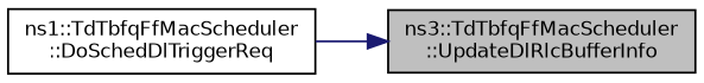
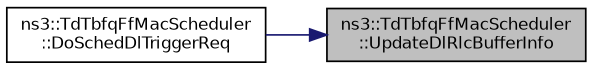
  digraph {
    rankdir=RL
    node [color=black fontname=Helvetica fontsize=10 shape=record style=filled]
    n1 [fillcolor=grey75 fontcolor=black height=0.2 label="ns3::TdTbfqFfMacScheduler\l::UpdateDlRlcBufferInfo" width=0.4]
-   n2 [fillcolor=white height=0.2 label="ns1::TdTbfqFfMacScheduler\l::DoSchedDlTriggerReq" width=0.4]
+   n2 [fillcolor=white height=0.2 label="ns3::TdTbfqFfMacScheduler\l::DoSchedDlTriggerReq" width=0.4]
    n1 -> n2 [color=midnightblue dir=back fontname=Helvetica fontsize=10 labelfontname=Helvetica labelfontsize=10 style=solid]
  }
